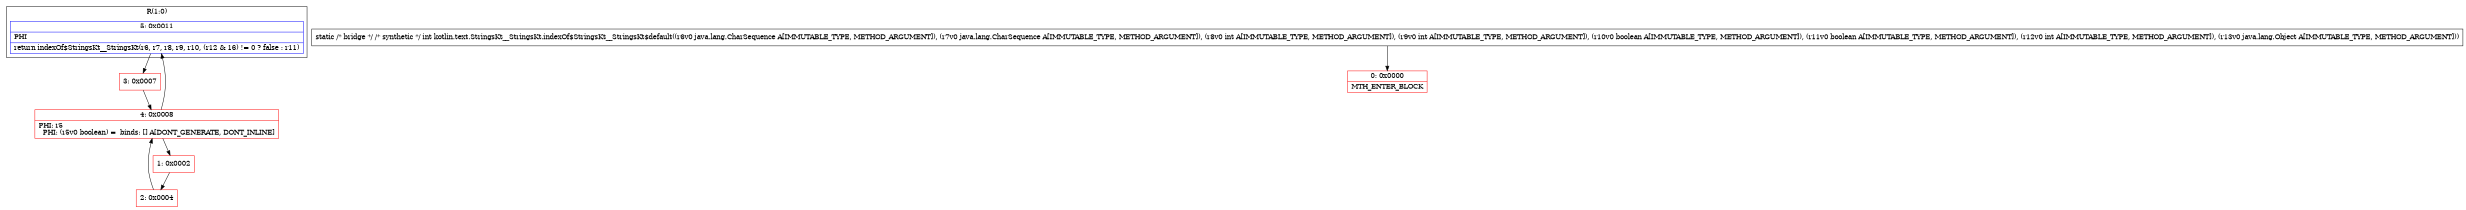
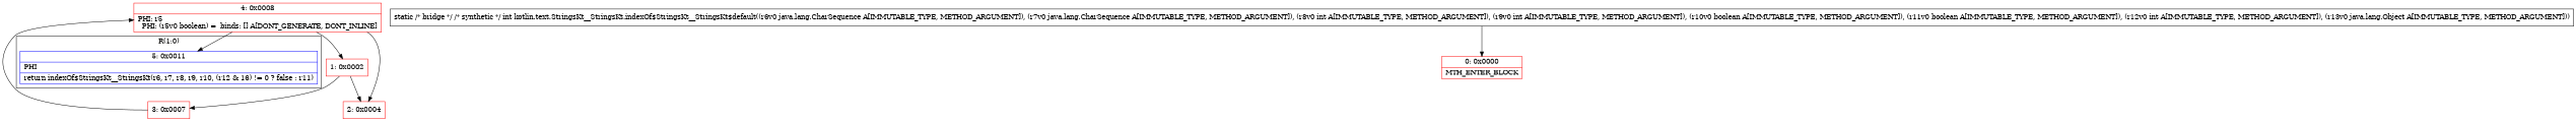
  digraph {
    node [color=red shape=record]
    n1 [color=blue label="{5\:\ 0x0011|PHI\l|return indexOf$StringsKt__StringsKt(r6, r7, r8, r9, r10, (r12 & 16) != 0 ? false : r11)\l}"]
    n2 [label="{0\:\ 0x0000|MTH_ENTER_BLOCK\l}"]
    n3 [label="{1\:\ 0x0002}"]
    n4 [label="{2\:\ 0x0004}"]
    n5 [label="{3\:\ 0x0007}"]
    n6 [label="{4\:\ 0x0008|PHI: r5 \l  PHI: (r5v0 boolean) =  binds: [] A[DONT_GENERATE, DONT_INLINE]\l}"]
    n7 [label="{static \/* bridge *\/ \/* synthetic *\/ int kotlin.text.StringsKt__StringsKt.indexOf$StringsKt__StringsKt$default((r6v0 java.lang.CharSequence A[IMMUTABLE_TYPE, METHOD_ARGUMENT]), (r7v0 java.lang.CharSequence A[IMMUTABLE_TYPE, METHOD_ARGUMENT]), (r8v0 int A[IMMUTABLE_TYPE, METHOD_ARGUMENT]), (r9v0 int A[IMMUTABLE_TYPE, METHOD_ARGUMENT]), (r10v0 boolean A[IMMUTABLE_TYPE, METHOD_ARGUMENT]), (r11v0 boolean A[IMMUTABLE_TYPE, METHOD_ARGUMENT]), (r12v0 int A[IMMUTABLE_TYPE, METHOD_ARGUMENT]), (r13v0 java.lang.Object A[IMMUTABLE_TYPE, METHOD_ARGUMENT])) }" color=""]
    subgraph cluster_1 {
      label="R(1:0)"
      n1
    }
    n3 -> n4
-   n1 -> n5
-   n4 -> n6
+   n3 -> n5
+   n6 -> n4
    n5 -> n6
    n6 -> n1
    n6 -> n3
    n7 -> n2
  }
